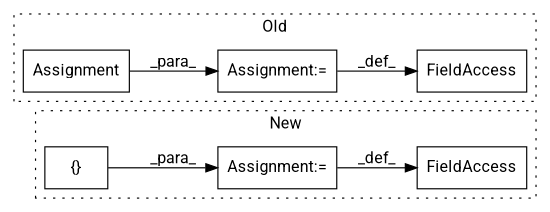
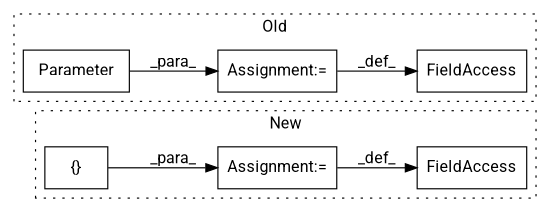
  digraph {
    rankdir=LR
    fontname=Roboto
    node [a=7 shape=box fontname=Roboto]
    edge [fontname=Roboto]
    n1 [a=4 l="1,1" label="{}" s="1099,1101"]
    n2 [l=1 label="Assignment:=" s=1068]
    n3 [a=22 l=10 label=FieldAccess s=1058]
-   n4 [a=32 l="10,1" label=Assignment s="733,749"]
+   n4 [a=32 l="10,1" label=Parameter s="733,749"]
    n5 [l=12 label="Assignment:=" s=721]
    n6 [a=22 l=17 label=FieldAccess s=924]
    subgraph cluster_1 {
      label=New
      style=dotted
      n1
      n2
      n3
    }
    subgraph cluster_2 {
      label=Old
      style=dotted
      n4
      n5
      n6
    }
    n1 -> n2 [label=_para_]
    n2 -> n3 [label=_def_]
    n4 -> n5 [label=_para_]
    n5 -> n6 [label=_def_]
  }
